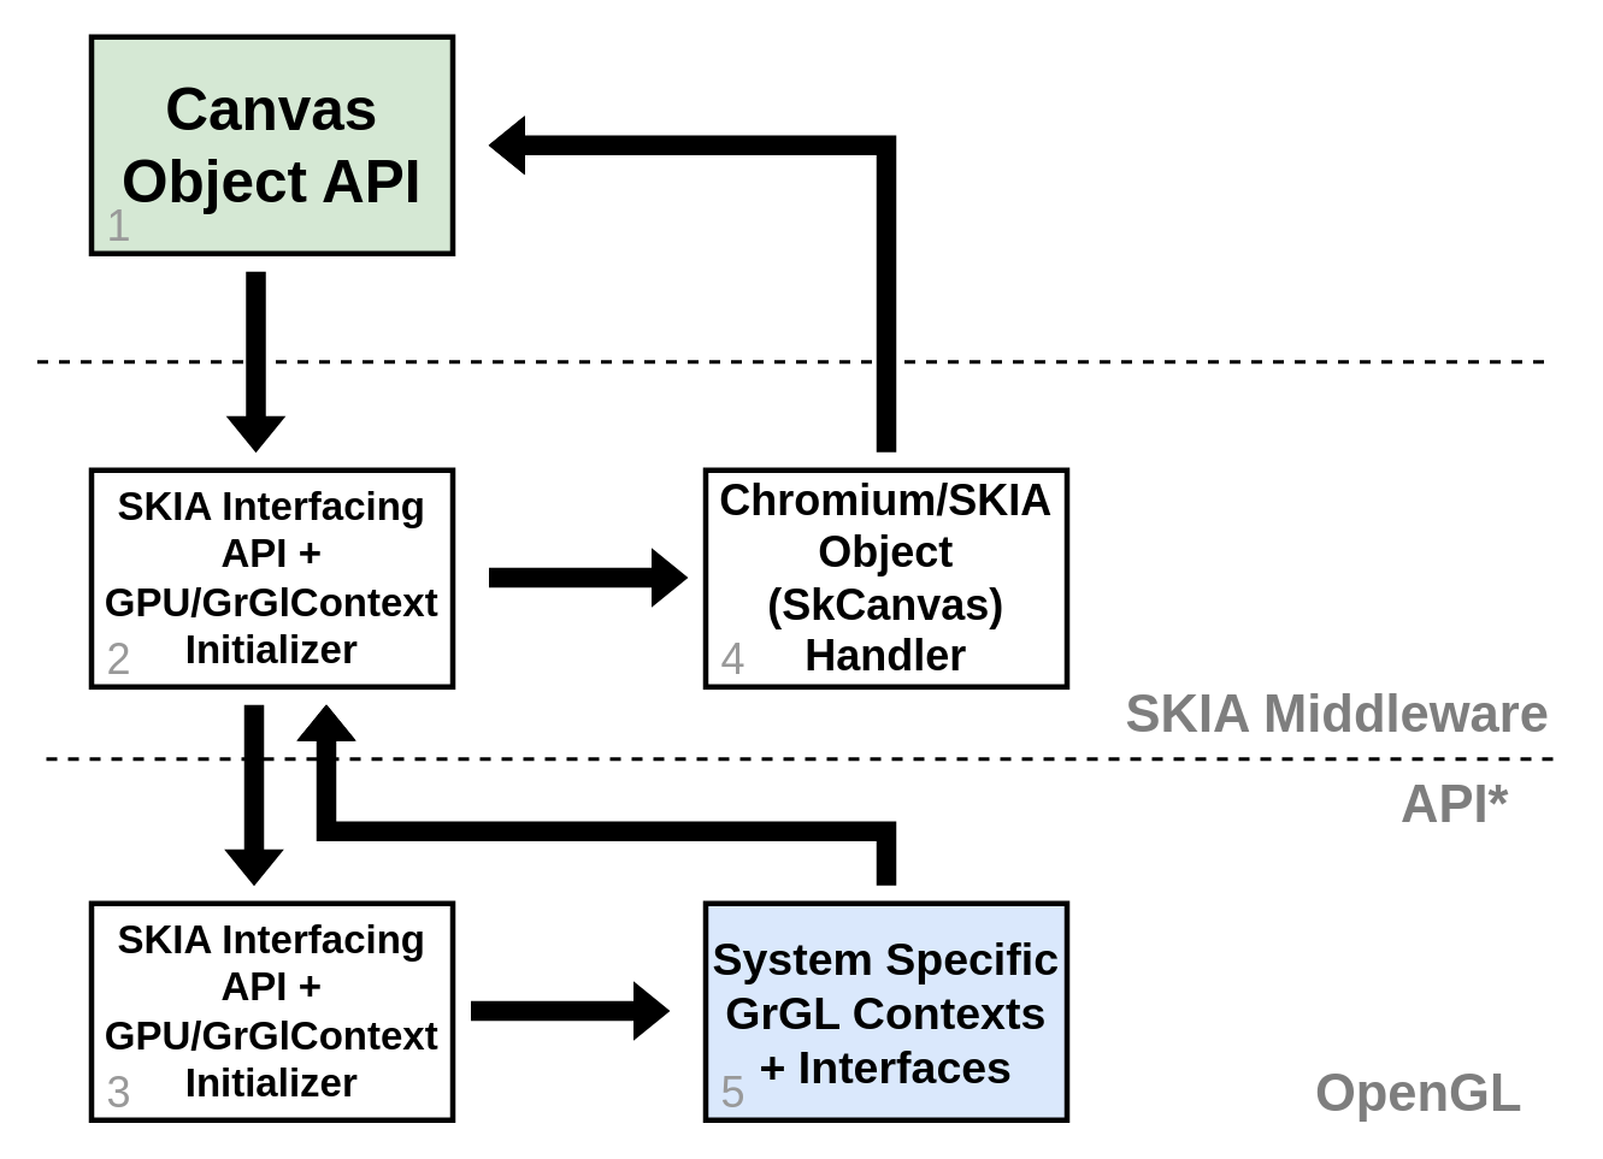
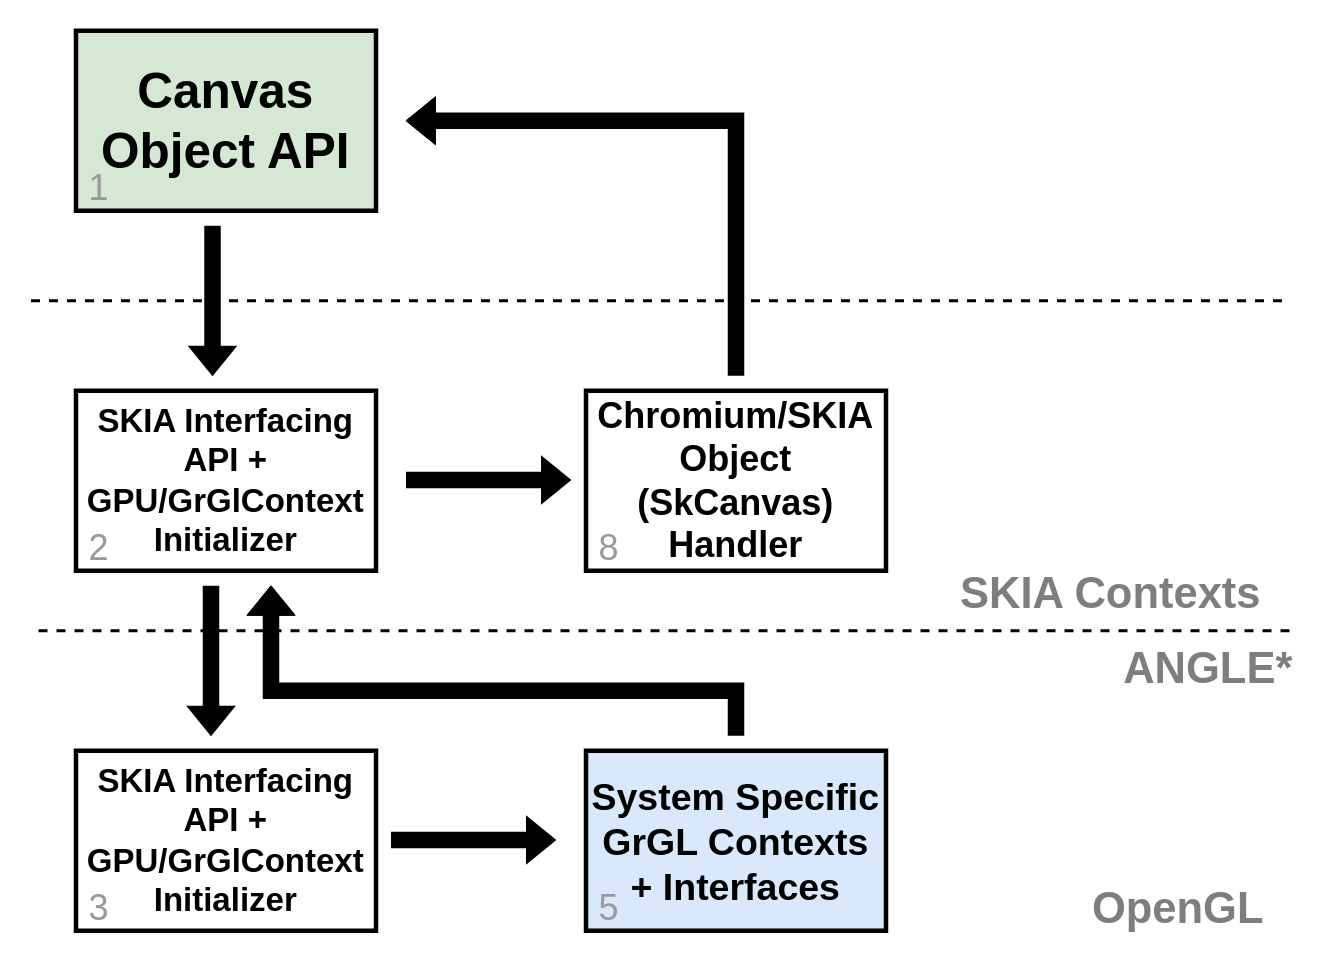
  <mxCell id="0" />
  <mxCell id="1" parent="0" />
  <mxCell id="2" value="" style="shape=flexArrow;endArrow=classic;html=1;rounded=0;fontFamily=Times New Roman;fontSize=29;verticalAlign=top;fillColor=#000000;" edge="1" parent="1"><mxGeometry width="50" height="50" relative="1" as="geometry"><mxPoint x="141" y="150" as="sourcePoint" /><mxPoint x="141" y="250" as="targetPoint" /></mxGeometry></mxCell>
  <mxCell id="3" value="" style="endArrow=none;dashed=1;html=1;rounded=0;fontFamily=Times New Roman;fontSize=29;strokeWidth=2;" edge="1" parent="1"><mxGeometry width="50" height="50" relative="1" as="geometry"><mxPoint y="200" as="sourcePoint" x="20" /><mxPoint x="860" y="200" as="targetPoint" /><Array as="points"><mxPoint x="460" y="200" /><mxPoint x="700" y="200" /></Array></mxGeometry></mxCell>
  <mxCell id="4" value="SKIA Interfacing API + GPU/GrGlContext Initializer" style="rounded=0;whiteSpace=wrap;html=1;fontFamily=Arial;fontSize=22;fontColor=#000000;strokeWidth=3;fontStyle=1" vertex="1" parent="1"><mxGeometry x="50" y="260" width="200" height="120" as="geometry" /></mxCell>
  <mxCell id="5" value="" style="shape=flexArrow;endArrow=classic;html=1;rounded=0;fontFamily=Times New Roman;fontSize=29;verticalAlign=top;fillColor=#000000;" edge="1" parent="1"><mxGeometry width="50" height="50" relative="1" as="geometry"><mxPoint x="490" y="250" as="sourcePoint" /><mxPoint x="270" y="80" as="targetPoint" /><Array as="points"><mxPoint x="490" y="80" /></Array></mxGeometry></mxCell>
  <mxCell id="6" value="" style="shape=flexArrow;endArrow=classic;html=1;rounded=0;fontFamily=Times New Roman;fontSize=29;verticalAlign=top;fillColor=#000000;" edge="1" parent="1"><mxGeometry width="50" height="50" relative="1" as="geometry"><mxPoint x="270" y="319.5" as="sourcePoint" /><mxPoint x="380" y="319.5" as="targetPoint" /></mxGeometry></mxCell>
  <mxCell id="7" value="Chromium/SKIA Object (SkCanvas) Handler" style="rounded=0;whiteSpace=wrap;html=1;fontFamily=Arial;fontSize=24;fontColor=#000000;strokeWidth=3;fontStyle=1" vertex="1" parent="1"><mxGeometry x="390" y="260" width="200" height="120" as="geometry" /></mxCell>
  <mxCell id="8" value="" style="endArrow=none;dashed=1;html=1;rounded=0;fontFamily=Arial;fontSize=22;fontColor=#000000;strokeWidth=2;fillColor=#000000;" edge="1" parent="1"><mxGeometry width="50" height="50" relative="1" as="geometry"><mxPoint x="25" y="420" as="sourcePoint" /><mxPoint x="865" y="420" as="targetPoint" /></mxGeometry></mxCell>
- <mxCell id="9" value="SKIA Middleware" style="text;html=1;strokeColor=none;fillColor=none;align=center;verticalAlign=middle;whiteSpace=wrap;rounded=0;fontFamily=Arial;fontSize=29;fontColor=#000000;fontStyle=1;textOpacity=50;" vertex="1" parent="1"><mxGeometry x="620" y="380" width="240" height="30" as="geometry" /></mxCell>
+ <mxCell id="9" value="SKIA Contexts" style="text;html=1;strokeColor=none;fillColor=none;align=center;verticalAlign=middle;whiteSpace=wrap;rounded=0;fontFamily=Arial;fontSize=29;fontColor=#000000;fontStyle=1;textOpacity=50;" vertex="1" parent="1"><mxGeometry x="620" y="380" width="240" height="30" as="geometry" /></mxCell>
  <mxCell id="10" value="SKIA Interfacing API + GPU/GrGlContext Initializer" style="rounded=0;whiteSpace=wrap;html=1;fontFamily=Arial;fontSize=22;fontColor=#000000;strokeWidth=3;fontStyle=1" vertex="1" parent="1"><mxGeometry x="50" y="500" width="200" height="120" as="geometry" /></mxCell>
  <mxCell id="11" value="System Specific GrGL Contexts + Interfaces" style="rounded=0;whiteSpace=wrap;html=1;fontFamily=Arial;fontSize=25;fontColor=#000000;strokeWidth=3;fontStyle=1;fillColor=#dae8fc;" vertex="1" parent="1"><mxGeometry x="390" y="500" width="200" height="120" as="geometry" /></mxCell>
  <mxCell id="12" value="" style="shape=flexArrow;endArrow=classic;html=1;rounded=0;fontFamily=Times New Roman;fontSize=29;verticalAlign=top;fillColor=#000000;" edge="1" parent="1"><mxGeometry width="50" height="50" relative="1" as="geometry"><mxPoint x="140" y="390" as="sourcePoint" /><mxPoint x="140" y="490" as="targetPoint" /></mxGeometry></mxCell>
  <mxCell id="13" value="" style="shape=flexArrow;endArrow=classic;html=1;rounded=0;fontFamily=Times New Roman;fontSize=29;verticalAlign=top;fillColor=#000000;" edge="1" parent="1"><mxGeometry width="50" height="50" relative="1" as="geometry"><mxPoint x="260" y="559.5" as="sourcePoint" /><mxPoint x="370" y="559.5" as="targetPoint" /></mxGeometry></mxCell>
  <mxCell id="14" value="" style="shape=flexArrow;endArrow=classic;html=1;rounded=0;fontFamily=Times New Roman;fontSize=29;verticalAlign=top;fillColor=#000000;" edge="1" parent="1"><mxGeometry width="50" height="50" relative="1" as="geometry"><mxPoint x="490" y="490" as="sourcePoint" /><mxPoint x="180" y="390" as="targetPoint" /><Array as="points"><mxPoint x="490" y="460" /><mxPoint x="180" y="460" /></Array></mxGeometry></mxCell>
  <mxCell id="15" value="OpenGL" style="text;html=1;strokeColor=none;fillColor=none;align=center;verticalAlign=middle;whiteSpace=wrap;rounded=0;fontFamily=Arial;fontSize=29;fontColor=#000000;fontStyle=1;textOpacity=50;" vertex="1" parent="1"><mxGeometry x="725" y="590" width="120" height="30" as="geometry" /></mxCell>
- <mxCell id="16" value="API*" style="text;html=1;strokeColor=none;fillColor=none;align=center;verticalAlign=middle;whiteSpace=wrap;rounded=0;fontFamily=Arial;fontSize=29;fontColor=#000000;fontStyle=1;textOpacity=50;" vertex="1" parent="1"><mxGeometry x="750" y="430" width="110" height="30" as="geometry" /></mxCell>
+ <mxCell id="16" value="ANGLE*" style="text;html=1;strokeColor=none;fillColor=none;align=center;verticalAlign=middle;whiteSpace=wrap;rounded=0;fontFamily=Arial;fontSize=29;fontColor=#000000;fontStyle=1;textOpacity=50;" vertex="1" parent="1"><mxGeometry x="750" y="430" width="110" height="30" as="geometry" /></mxCell>
  <mxCell id="17" value="Canvas Object API" style="rounded=0;whiteSpace=wrap;html=1;fontFamily=Arial;fontSize=33;fontColor=#000000;strokeWidth=3;fontStyle=1;fillColor=#d5e8d4;" vertex="1" parent="1"><mxGeometry x="50" y="20" width="200" height="120" as="geometry" /></mxCell>
  <mxCell id="18" value="1" style="text;html=1;resizable=0;autosize=1;align=center;verticalAlign=middle;points=[];fillColor=none;strokeColor=none;rounded=0;fontFamily=Arial;fontSize=24;fontColor=#999999;" vertex="1" parent="1"><mxGeometry x="50" y="110" width="30" height="30" as="geometry" /></mxCell>
  <mxCell id="19" value="2" style="text;html=1;resizable=0;autosize=1;align=center;verticalAlign=middle;points=[];fillColor=none;strokeColor=none;rounded=0;fontFamily=Arial;fontSize=24;fontColor=#999999;" vertex="1" parent="1"><mxGeometry x="50" y="350" width="30" height="30" as="geometry" /></mxCell>
- <mxCell id="20" value="4" style="text;html=1;resizable=0;autosize=1;align=center;verticalAlign=middle;points=[];fillColor=none;strokeColor=none;rounded=0;fontFamily=Arial;fontSize=24;fontColor=#999999;" vertex="1" parent="1"><mxGeometry x="390" y="350" width="30" height="30" as="geometry" /></mxCell>
+ <mxCell id="20" value="8" style="text;html=1;resizable=0;autosize=1;align=center;verticalAlign=middle;points=[];fillColor=none;strokeColor=none;rounded=0;fontFamily=Arial;fontSize=24;fontColor=#999999;" vertex="1" parent="1"><mxGeometry x="390" y="350" width="30" height="30" as="geometry" /></mxCell>
  <mxCell id="21" value="3" style="text;html=1;resizable=0;autosize=1;align=center;verticalAlign=middle;points=[];fillColor=none;strokeColor=none;rounded=0;fontFamily=Arial;fontSize=24;fontColor=#999999;" vertex="1" parent="1"><mxGeometry x="50" y="590" width="30" height="30" as="geometry" /></mxCell>
  <mxCell id="22" value="5" style="text;html=1;resizable=0;autosize=1;align=center;verticalAlign=middle;points=[];fillColor=none;strokeColor=none;rounded=0;fontFamily=Arial;fontSize=24;fontColor=#999999;" vertex="1" parent="1"><mxGeometry x="390" y="590" width="30" height="30" as="geometry" /></mxCell>
